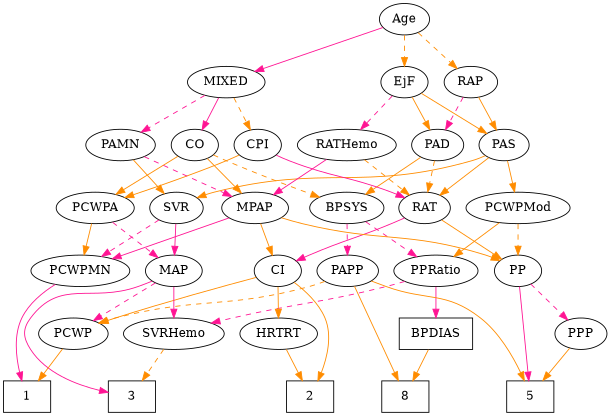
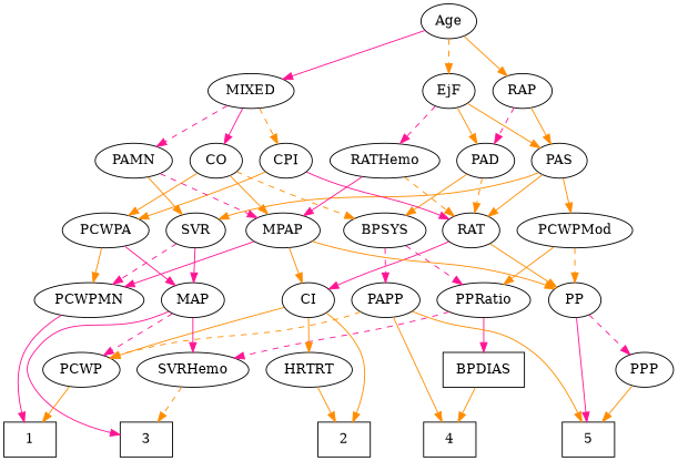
  strict digraph {
    edge [color=darkorange style=solid]
    1 [height=0.5 shape=box width=0.75]
    2 [height=0.5 shape=box width=0.75]
    3 [height=0.5 shape=box width=0.75]
-   4 [height=0.5 shape=box width=0.75 label=8]
+   4 [height=0.5 shape=box width=0.75]
    5 [height=0.5 shape=box width=0.75]
    Age [height=0.5 width=0.75]
    EjF [height=0.5 width=0.75]
    RAP [height=0.5 width=0.77632]
    MIXED [height=0.5 width=1.1193]
    PAD [height=0.5 width=0.79437]
    PAS [height=0.5 width=0.75]
    RATHemo [height=0.5 width=1.3721]
    CPI [height=0.5 width=0.75]
    CO [height=0.5 width=0.75]
    PAMN [height=0.5 width=1.011]
    BPSYS [height=0.5 width=1.0471]
    RAT [height=0.5 width=0.75827]
    SVR [height=0.5 width=0.77632]
    PCWPMod [height=0.5 width=1.4443]
    MPAP [height=0.5 width=0.97491]
    PCWPA [height=0.5 width=1.1555]
    PPRatio [height=0.5 width=1.1013]
    PAPP [height=0.5 width=0.88464]
    PP [height=0.5 width=0.75]
    CI [height=0.5 width=0.75]
    PCWPMN [height=0.5 width=1.3902]
    MAP [height=0.5 width=0.84854]
    PPP [height=0.5 width=0.75]
    PCWP [height=0.5 width=0.97491]
    HRTRT [height=0.5 width=1.1013]
    SVRHemo [height=0.5 width=1.3902]
    BPDIAS [height=0.5 shape=box width=1.1735]
    Age -> EjF [style=dashed]
-   Age -> RAP [style=dashed]
+   Age -> RAP
    Age -> MIXED [color=deeppink]
    EjF -> PAD
    EjF -> PAS
    EjF -> RATHemo [color=deeppink style=dashed]
    RAP -> PAD [color=deeppink style=dashed]
    RAP -> PAS
    MIXED -> CPI [style=dashed]
    MIXED -> CO [color=deeppink]
    MIXED -> PAMN [color=deeppink style=dashed]
    PAD -> BPSYS
    PAD -> RAT [style=dashed]
    PAS -> RAT
    PAS -> SVR
    PAS -> PCWPMod
    RATHemo -> RAT [style=dashed]
    RATHemo -> MPAP [color=deeppink]
    CPI -> RAT [color=deeppink]
    CPI -> PCWPA
    CO -> BPSYS [style=dashed]
    CO -> MPAP
    CO -> PCWPA
    PAMN -> SVR
    PAMN -> MPAP [color=deeppink style=dashed]
    BPSYS -> PPRatio [color=deeppink style=dashed]
    BPSYS -> PAPP [color=deeppink style=dashed]
    RAT -> PP
    RAT -> CI [color=deeppink]
    SVR -> PCWPMN [color=deeppink style=dashed]
    SVR -> MAP [color=deeppink]
    PCWPMod -> PPRatio
    PCWPMod -> PP [style=dashed]
    MPAP -> PP
    MPAP -> CI
    MPAP -> PCWPMN [color=deeppink]
    PCWPA -> PCWPMN
-   PCWPA -> MAP [color=deeppink style=dashed]
+   PCWPA -> MAP [color=deeppink]
    PPRatio -> SVRHemo [color=deeppink style=dashed]
    PPRatio -> BPDIAS [color=deeppink]
    PAPP -> 4
    PAPP -> 5
    PAPP -> PCWP [style=dashed]
    PP -> 5 [color=deeppink]
    PP -> PPP [color=deeppink style=dashed]
    CI -> 2
    CI -> PCWP
    CI -> HRTRT
    PCWPMN -> 1 [color=deeppink]
    MAP -> 3 [color=deeppink]
    MAP -> PCWP [color=deeppink style=dashed]
    MAP -> SVRHemo [color=deeppink]
    PPP -> 5
    PCWP -> 1
    HRTRT -> 2
    SVRHemo -> 3 [style=dashed]
    BPDIAS -> 4
  }
